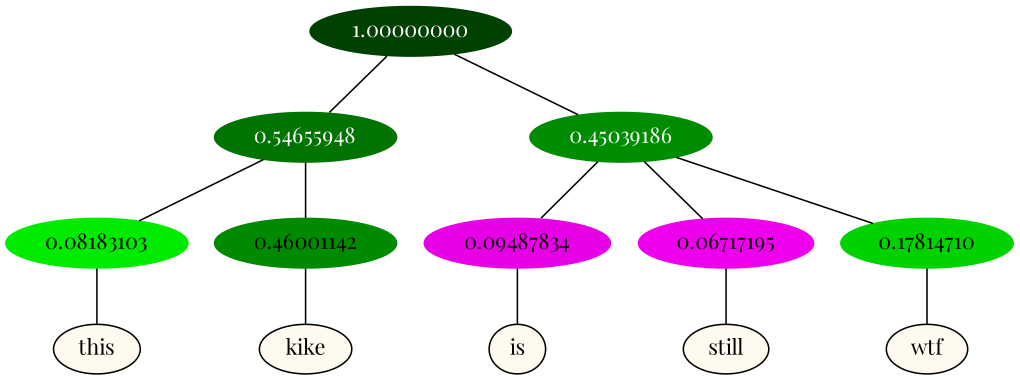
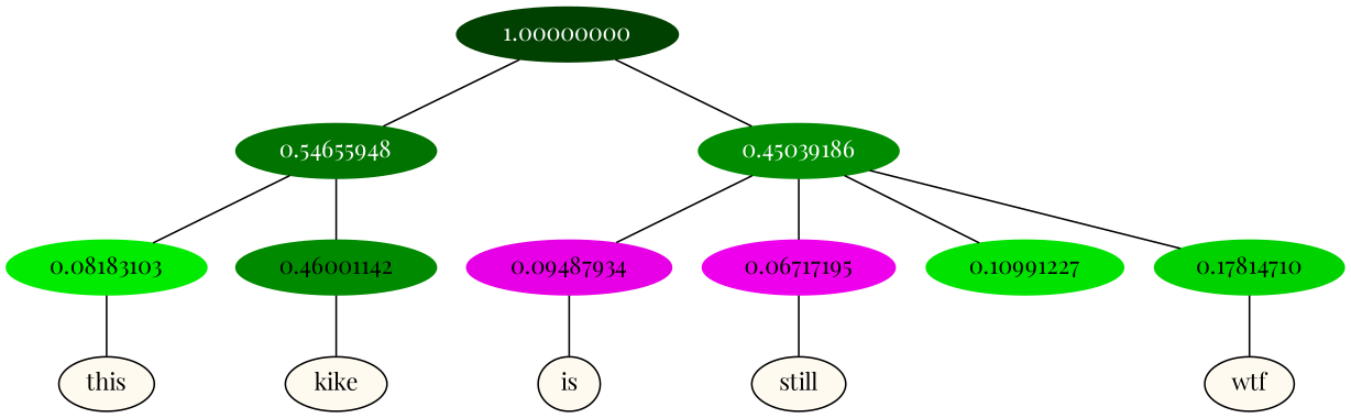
  graph {
    fontname="Playfair Display"
    node [color=black fontname="Playfair Display" format=png nodesep=0.001 ordering=out overlap_scaling=0.01 ranksep=0.001 style=filled fontcolor=black]
    edge [fontname="Playfair Display"]
    n1 [fillcolor=floralwhite height=0.15 label=this style="filled,solid" width=0.15 fontcolor=""]
    n2 [fillcolor=floralwhite height=0.15 label=kike style="filled,solid" width=0.15 fontcolor=""]
    n3 [fillcolor=floralwhite height=0.15 label=is style="filled,solid" width=0.15 fontcolor=""]
    n4 [fillcolor=floralwhite height=0.15 label=still style="filled,solid" width=0.15 fontcolor=""]
    n5 [fillcolor=floralwhite height=0.15 label=wtf style="filled,solid" width=0.15 fontcolor=""]
    n6 [color="0.334 1.000 0.918" height=0.15 label=0.08183103 width=0.15]
    n7 [color="0.334 1.000 0.540" height=0.15 label=0.46001142 width=0.15]
-   n8 [color="0.835 1.000 0.905" height=0.15 label=0.09487834 width=0.15]
+   n8 [color="0.835 1.000 0.905" height=0.15 label=0.09487934 width=0.15]
    n9 [color="0.835 1.000 0.933" height=0.15 label=0.06717195 width=0.15]
+   n10 [color="0.334 1.000 0.890" height=0.15 label=0.10991227 width=0.15]
    n11 [color="0.334 1.000 0.822" height=0.15 label=0.17814710 width=0.15]
    n12 [color="0.334 1.000 0.250" fontcolor=grey99 height=0.15 label=1.00000000 width=0.15]
    n13 [color="0.334 1.000 0.453" fontcolor=grey99 height=0.15 label=0.54655948 width=0.15]
    n14 [color="0.334 1.000 0.550" fontcolor=grey99 height=0.15 label=0.45039186 width=0.15]
    subgraph sub_1 {
      rank=same
      n1
      n2
      n3
      n4
      n5
    }
    subgraph sub_2 {
      rank=same
      n6
      n7
      n8
      n9
+     n10
      n11
    }
    n6 -- n1
    n7 -- n2
    n8 -- n3
    n9 -- n4
    n11 -- n5
    n12 -- n13
    n12 -- n14
    n13 -- n6
    n13 -- n7
    n14 -- n8
    n14 -- n9
+   n14 -- n10
    n14 -- n11
  }
